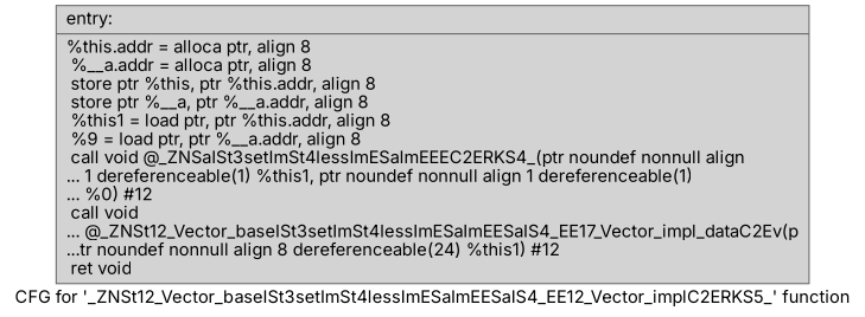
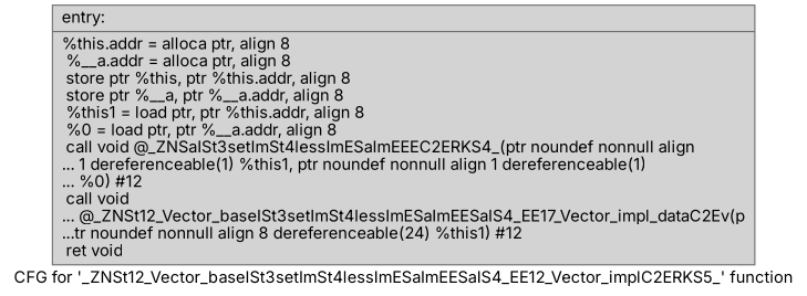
  digraph {
    label="CFG for '_ZNSt12_Vector_baseISt3setImSt4lessImESaImEESaIS4_EE12_Vector_implC2ERKS5_' function"
    fontname=Inter
-   n1 [color=gray40 fillcolor=lightgrey fontname=Inter label="{entry:\l|  %this.addr = alloca ptr, align 8\l  %__a.addr = alloca ptr, align 8\l  store ptr %this, ptr %this.addr, align 8\l  store ptr %__a, ptr %__a.addr, align 8\l  %this1 = load ptr, ptr %this.addr, align 8\l  %9 = load ptr, ptr %__a.addr, align 8\l  call void @_ZNSaISt3setImSt4lessImESaImEEEC2ERKS4_(ptr noundef nonnull align\l... 1 dereferenceable(1) %this1, ptr noundef nonnull align 1 dereferenceable(1)\l... %0) #12\l  call void\l... @_ZNSt12_Vector_baseISt3setImSt4lessImESaImEESaIS4_EE17_Vector_impl_dataC2Ev(p\l...tr noundef nonnull align 8 dereferenceable(24) %this1) #12\l  ret void\l}" shape=record style=filled]
+   n1 [color=gray40 fillcolor=lightgrey fontname=Inter label="{entry:\l|  %this.addr = alloca ptr, align 8\l  %__a.addr = alloca ptr, align 8\l  store ptr %this, ptr %this.addr, align 8\l  store ptr %__a, ptr %__a.addr, align 8\l  %this1 = load ptr, ptr %this.addr, align 8\l  %0 = load ptr, ptr %__a.addr, align 8\l  call void @_ZNSaISt3setImSt4lessImESaImEEEC2ERKS4_(ptr noundef nonnull align\l... 1 dereferenceable(1) %this1, ptr noundef nonnull align 1 dereferenceable(1)\l... %0) #12\l  call void\l... @_ZNSt12_Vector_baseISt3setImSt4lessImESaImEESaIS4_EE17_Vector_impl_dataC2Ev(p\l...tr noundef nonnull align 8 dereferenceable(24) %this1) #12\l  ret void\l}" shape=record style=filled]
  }
